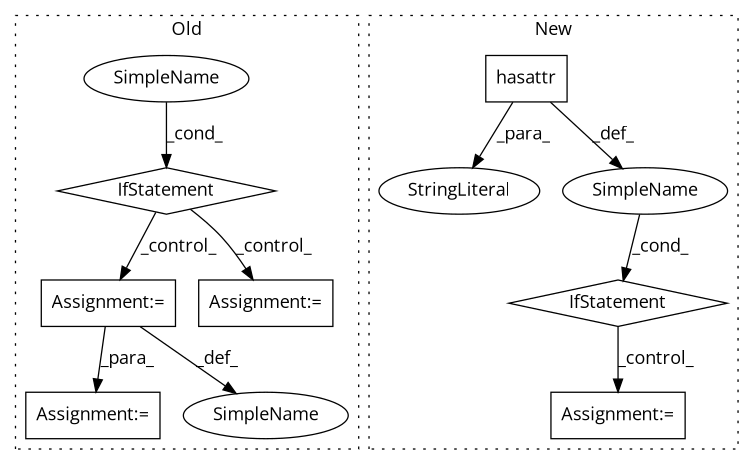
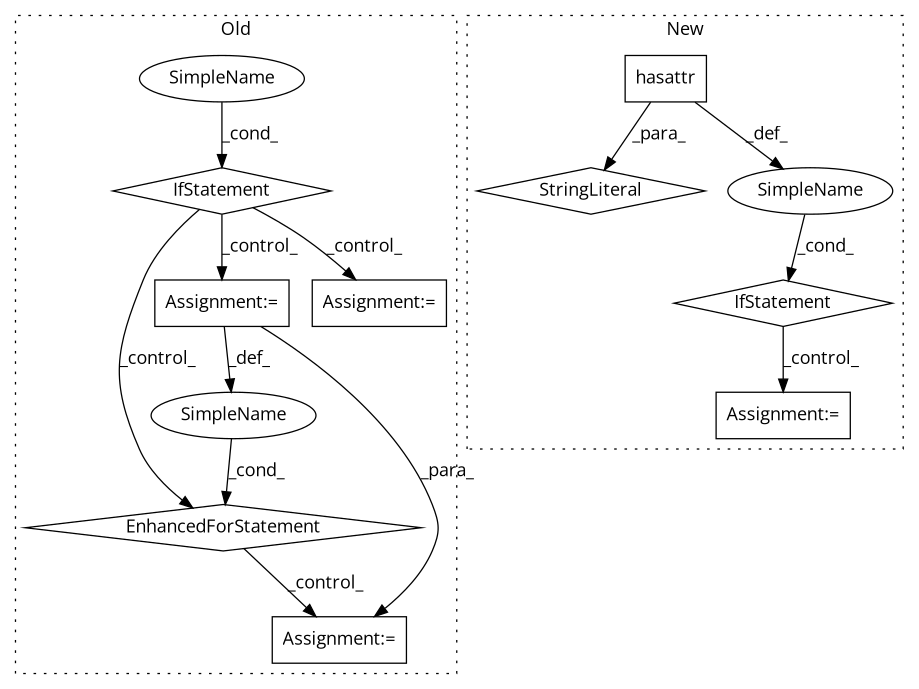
  digraph {
    fontname="Open Sans"
    node [a=7 fontname="Open Sans" l=1 shape=box]
    edge [fontname="Open Sans"]
+   n1 [a=70 l="61,2" label=EnhancedForStatement s="3551,3646" shape=diamond]
    n2 [l="61,2" label="Assignment:=" s="3551,3646"]
    n3 [a=42 label=SimpleName shape=ellipse l=""]
    n4 [a=25 l="4,2" label=IfStatement s="3509,3539" shape=diamond]
    n5 [label="Assignment:=" s=3879]
    n6 [label="Assignment:=" s=3674]
    n7 [a=42 l=6 label=SimpleName s=3616 shape=ellipse]
    n8 [a=32 l="8,1" label=hasattr s="3667,3692"]
    n9 [a=25 l="4,2" label=IfStatement s="3942,3964" shape=diamond]
-   n10 [a=45 l=9 label=StringLiteral s=3683 shape=ellipse]
+   n10 [a=45 l=9 label=StringLiteral s=3683 shape=diamond]
    n11 [label="Assignment:=" s=4154]
    n12 [a=42 label=SimpleName shape=ellipse l=""]
    subgraph cluster_1 {
      label=Old
      style=dotted
+     n1
      n2
      n3
      n4
      n5
      n6
      n7
    }
    subgraph cluster_2 {
      label=New
      style=dotted
      n8
      n9
      n10
      n11
      n12
    }
+   n1 -> n6 [label=_control_]
    n2 -> n6 [label=_para_]
    n2 -> n7 [label=_def_]
    n3 -> n4 [label=_cond_]
+   n4 -> n1 [label=_control_]
    n4 -> n2 [label=_control_]
    n4 -> n5 [label=_control_]
+   n7 -> n1 [label=_cond_]
    n8 -> n10 [label=_para_]
    n8 -> n12 [label=_def_]
    n9 -> n11 [label=_control_]
    n12 -> n9 [label=_cond_]
  }
